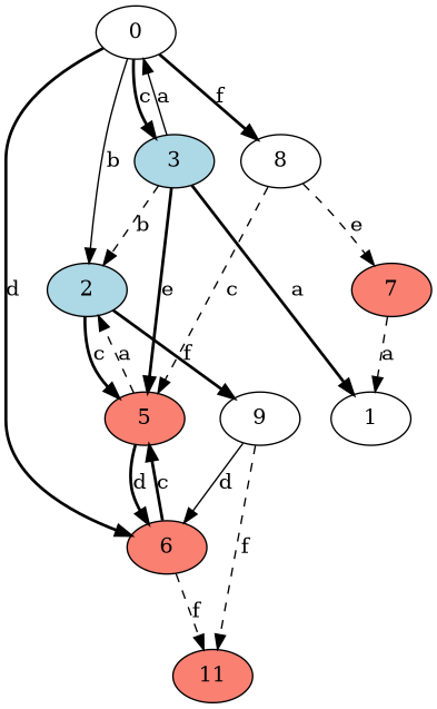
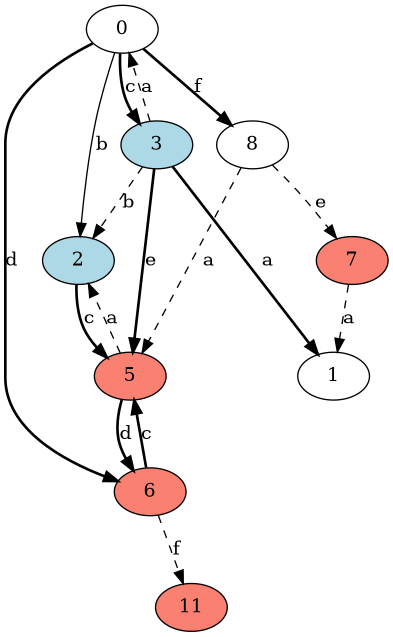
  strict digraph {
    node [fillcolor=white style=filled]
    edge [style=bold]
    2 [fillcolor=lightblue]
    0
    3 [fillcolor=lightblue]
    6 [fillcolor=salmon]
    8
    5 [fillcolor=salmon]
-   9
    1
    n9 [fillcolor=salmon label=11]
    7 [fillcolor=salmon]
    2 -> 5 [label=c]
-   2 -> 9 [label=f]
    0 -> 2 [label=b style=solid]
    0 -> 3 [label=c]
    0 -> 6 [label=d]
    0 -> 8 [label=f]
    3 -> 2 [label=b style=dashed]
-   3 -> 0 [label=a style=solid]
+   3 -> 0 [label=a style=dashed]
    3 -> 5 [label=e]
    3 -> 1 [label=a]
    6 -> 5 [label=c]
    6 -> n9 [label=f style=dashed]
-   8 -> 5 [label=c style=dashed]
+   8 -> 5 [label=a style=dashed]
    8 -> 7 [label=e style=dashed]
    5 -> 2 [label=a style=dashed]
    5 -> 6 [label=d]
-   9 -> 6 [label=d style=solid]
-   9 -> n9 [label=f style=dashed]
    7 -> 1 [label=a style=dashed]
  }
